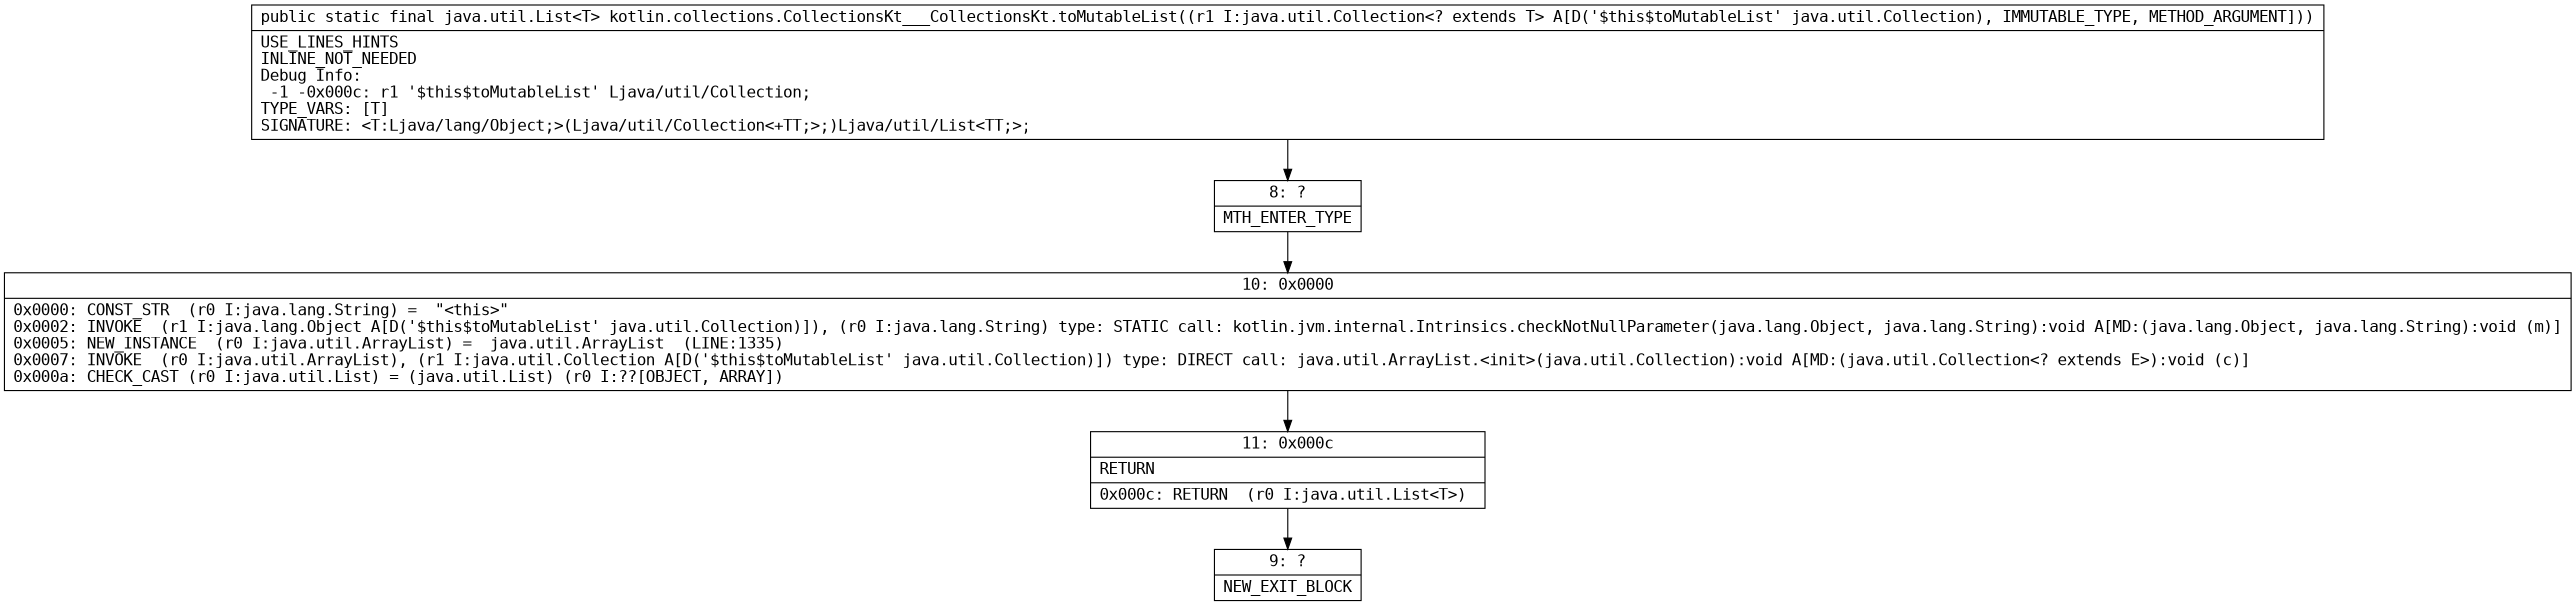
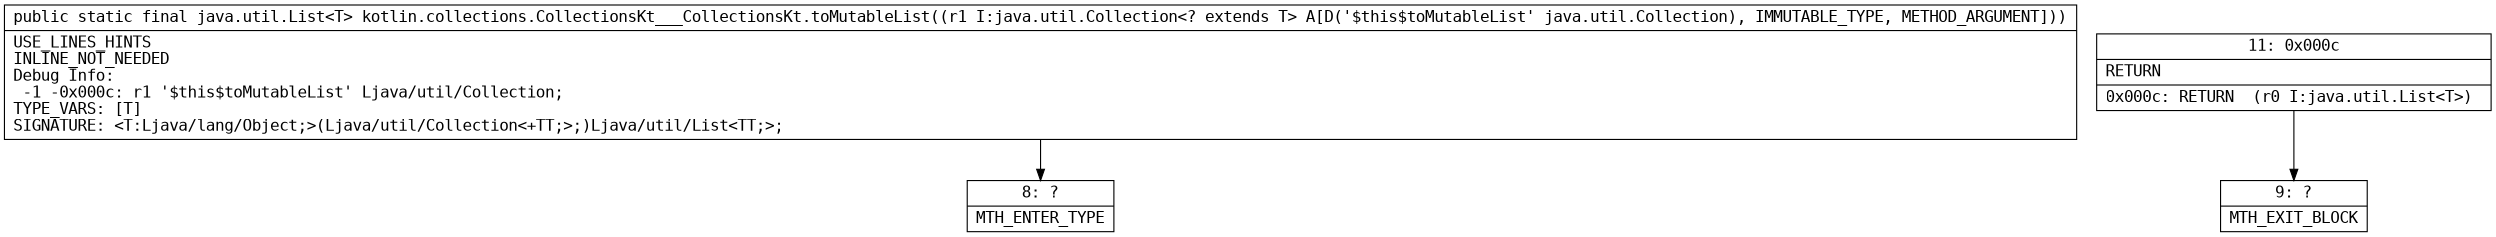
  digraph {
    fontname="DejaVu Sans Mono"
    node [fontname="DejaVu Sans Mono" shape=record]
    edge [fontname="DejaVu Sans Mono"]
    n1 [label="{8\:\ ?|MTH_ENTER_TYPE\l}"]
-   n2 [label="{10\:\ 0x0000|0x0000: CONST_STR  (r0 I:java.lang.String) =  \"\<this\>\" \l0x0002: INVOKE  (r1 I:java.lang.Object A[D('$this$toMutableList' java.util.Collection)]), (r0 I:java.lang.String) type: STATIC call: kotlin.jvm.internal.Intrinsics.checkNotNullParameter(java.lang.Object, java.lang.String):void A[MD:(java.lang.Object, java.lang.String):void (m)]\l0x0005: NEW_INSTANCE  (r0 I:java.util.ArrayList) =  java.util.ArrayList  (LINE:1335)\l0x0007: INVOKE  (r0 I:java.util.ArrayList), (r1 I:java.util.Collection A[D('$this$toMutableList' java.util.Collection)]) type: DIRECT call: java.util.ArrayList.\<init\>(java.util.Collection):void A[MD:(java.util.Collection\<? extends E\>):void (c)]\l0x000a: CHECK_CAST (r0 I:java.util.List) = (java.util.List) (r0 I:??[OBJECT, ARRAY]) \l}"]
    n3 [label="{11\:\ 0x000c|RETURN\l|0x000c: RETURN  (r0 I:java.util.List\<T\>) \l}"]
-   n4 [label="{9\:\ ?|NEW_EXIT_BLOCK\l}"]
+   n4 [label="{9\:\ ?|MTH_EXIT_BLOCK\l}"]
    n5 [label="{public static final java.util.List\<T\> kotlin.collections.CollectionsKt___CollectionsKt.toMutableList((r1 I:java.util.Collection\<? extends T\> A[D('$this$toMutableList' java.util.Collection), IMMUTABLE_TYPE, METHOD_ARGUMENT]))  | USE_LINES_HINTS\lINLINE_NOT_NEEDED\lDebug Info:\l  \-1 \-0x000c: r1 '$this$toMutableList' Ljava\/util\/Collection;\lTYPE_VARS: [T]\lSIGNATURE: \<T:Ljava\/lang\/Object;\>(Ljava\/util\/Collection\<+TT;\>;)Ljava\/util\/List\<TT;\>;\l}"]
-   n1 -> n2
-   n2 -> n3
    n3 -> n4
    n5 -> n1
  }
